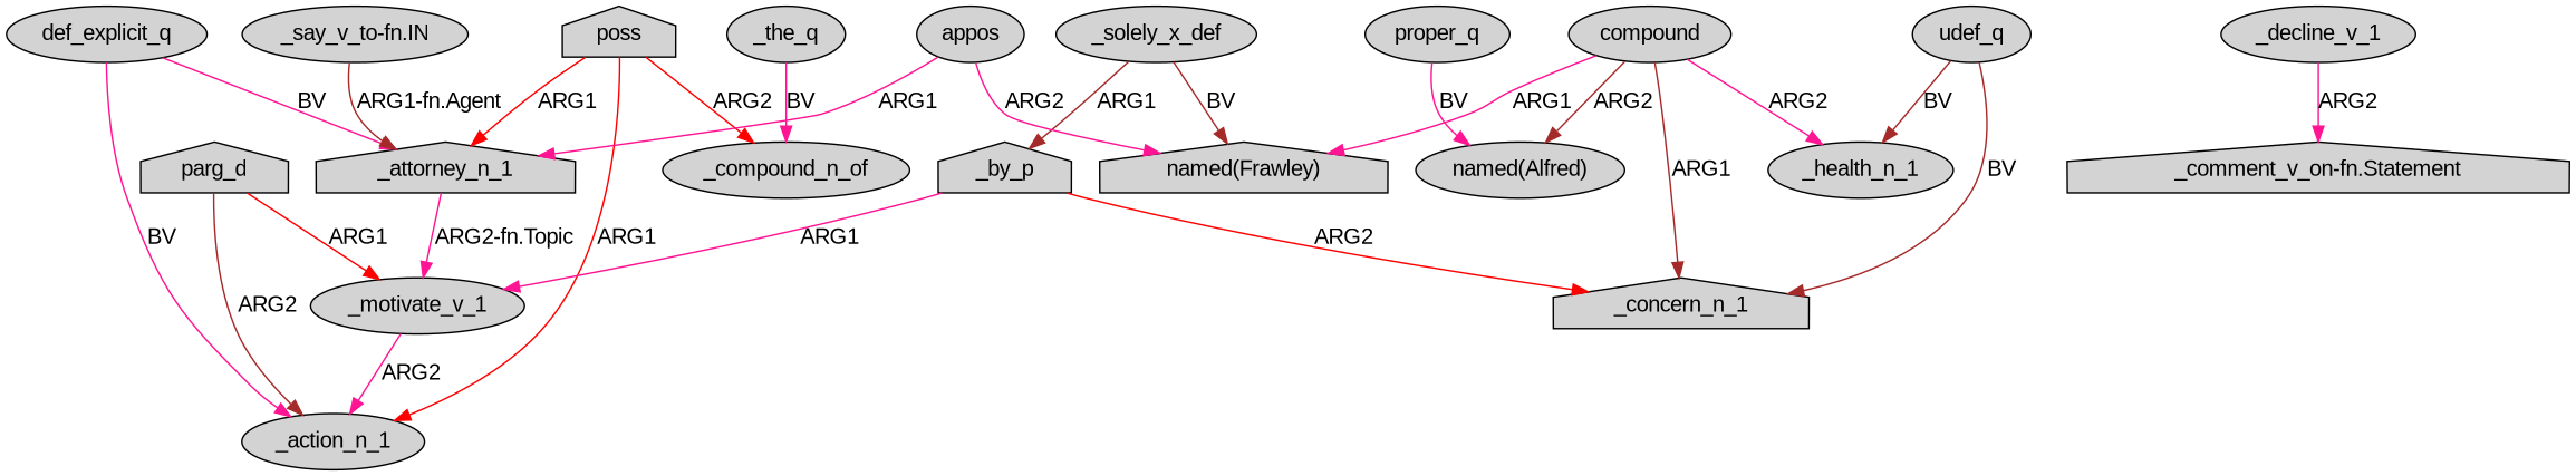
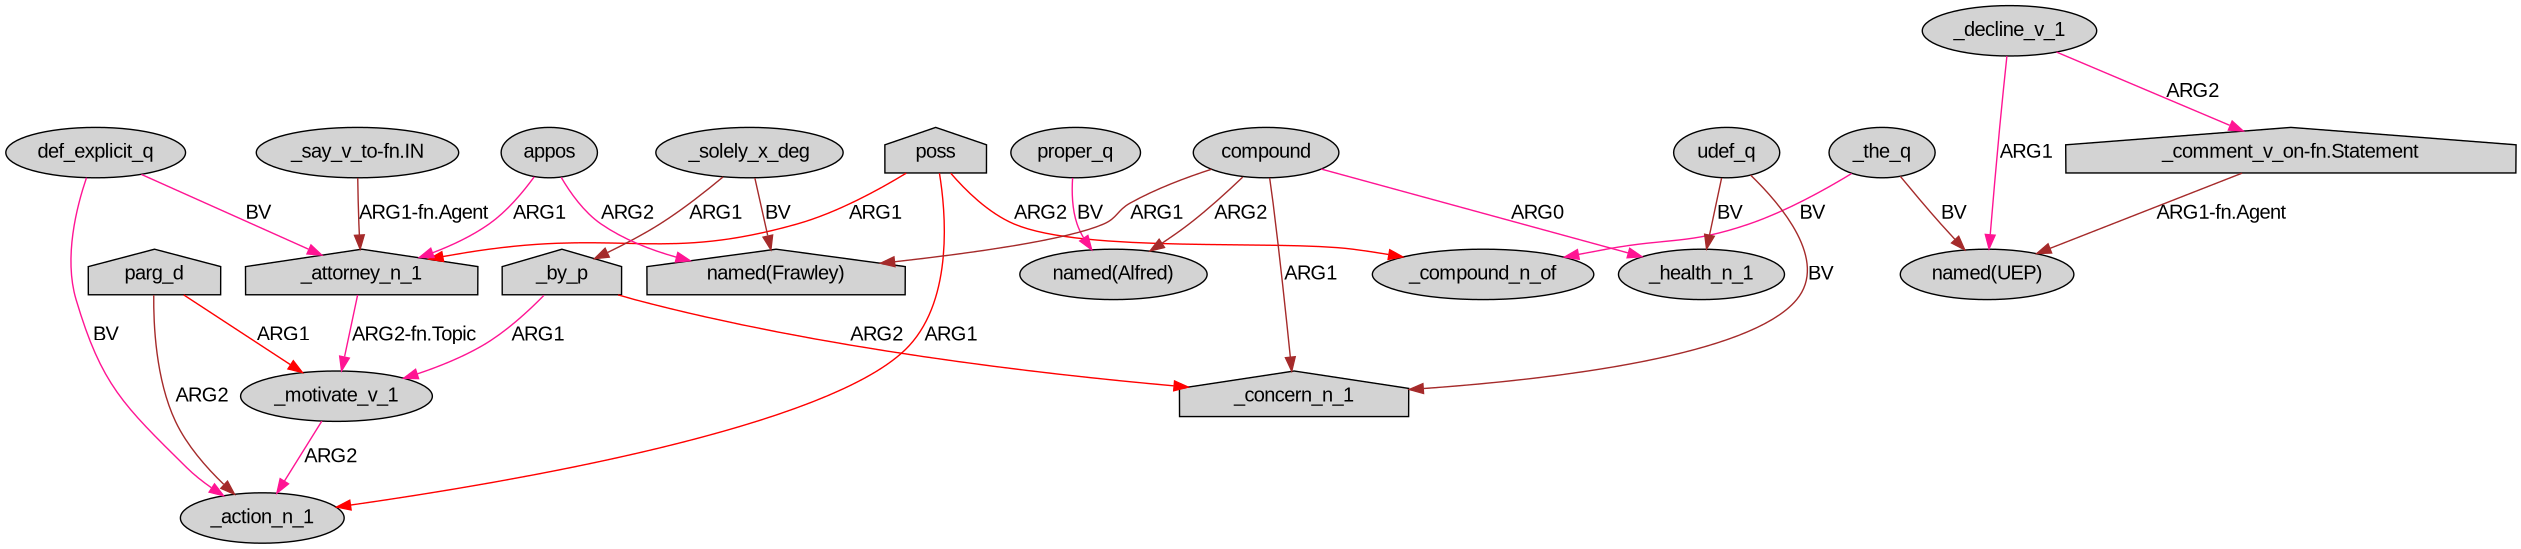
  digraph {
    fontname="Liberation Sans"
    node [fontname="Liberation Sans" shape=ellipse style=filled]
    edge [color=deeppink fontname="Liberation Sans"]
    poss [shape=house]
    _attorney_n_1 [shape=house]
    _action_n_1
    n4 [label=_compound_n_of]
    _motivate_v_1
    def_explicit_q
    _the_q
+   "named(UEP)"
    "_say_v_to-fn.IN"
    parg_d [shape=house]
    proper_q
    "named(Alfred)"
    "named(Frawley)" [shape=house]
    "_comment_v_on-fn.Statement" [shape=house]
    _by_p [shape=house]
    _concern_n_1 [shape=house]
-   _solely_x_deg [label=_solely_x_def]
+   _solely_x_deg
    _decline_v_1
    compound
    _health_n_1
    udef_q
    appos
    poss -> _attorney_n_1 [color=red label=ARG1]
    poss -> _action_n_1 [color=red label=ARG1]
    poss -> n4 [color=red label=ARG2]
    _attorney_n_1 -> _motivate_v_1 [label="ARG2-fn.Topic"]
    _motivate_v_1 -> _action_n_1 [label=ARG2]
    def_explicit_q -> _attorney_n_1 [label=BV]
    def_explicit_q -> _action_n_1 [label=BV]
    _the_q -> n4 [label=BV]
+   _the_q -> "named(UEP)" [color=brown label=BV]
    "_say_v_to-fn.IN" -> _attorney_n_1 [color=brown label="ARG1-fn.Agent"]
    parg_d -> _action_n_1 [color=brown label=ARG2]
    parg_d -> _motivate_v_1 [color=red label=ARG1]
    proper_q -> "named(Alfred)" [label=BV]
+   "_comment_v_on-fn.Statement" -> "named(UEP)" [color=brown label="ARG1-fn.Agent"]
    _by_p -> _motivate_v_1 [label=ARG1]
    _by_p -> _concern_n_1 [color=red label=ARG2]
    _solely_x_deg -> "named(Frawley)" [color=brown label=BV]
    _solely_x_deg -> _by_p [color=brown label=ARG1]
+   _decline_v_1 -> "named(UEP)" [label=ARG1]
    _decline_v_1 -> "_comment_v_on-fn.Statement" [label=ARG2]
    compound -> "named(Alfred)" [color=brown label=ARG2]
-   compound -> "named(Frawley)" [label=ARG1]
+   compound -> "named(Frawley)" [color=brown label=ARG1]
    compound -> _concern_n_1 [color=brown label=ARG1]
-   compound -> _health_n_1 [label=ARG2]
+   compound -> _health_n_1 [label=ARG0]
    udef_q -> _concern_n_1 [color=brown label=BV]
    udef_q -> _health_n_1 [color=brown label=BV]
    appos -> _attorney_n_1 [label=ARG1]
    appos -> "named(Frawley)" [label=ARG2]
  }
